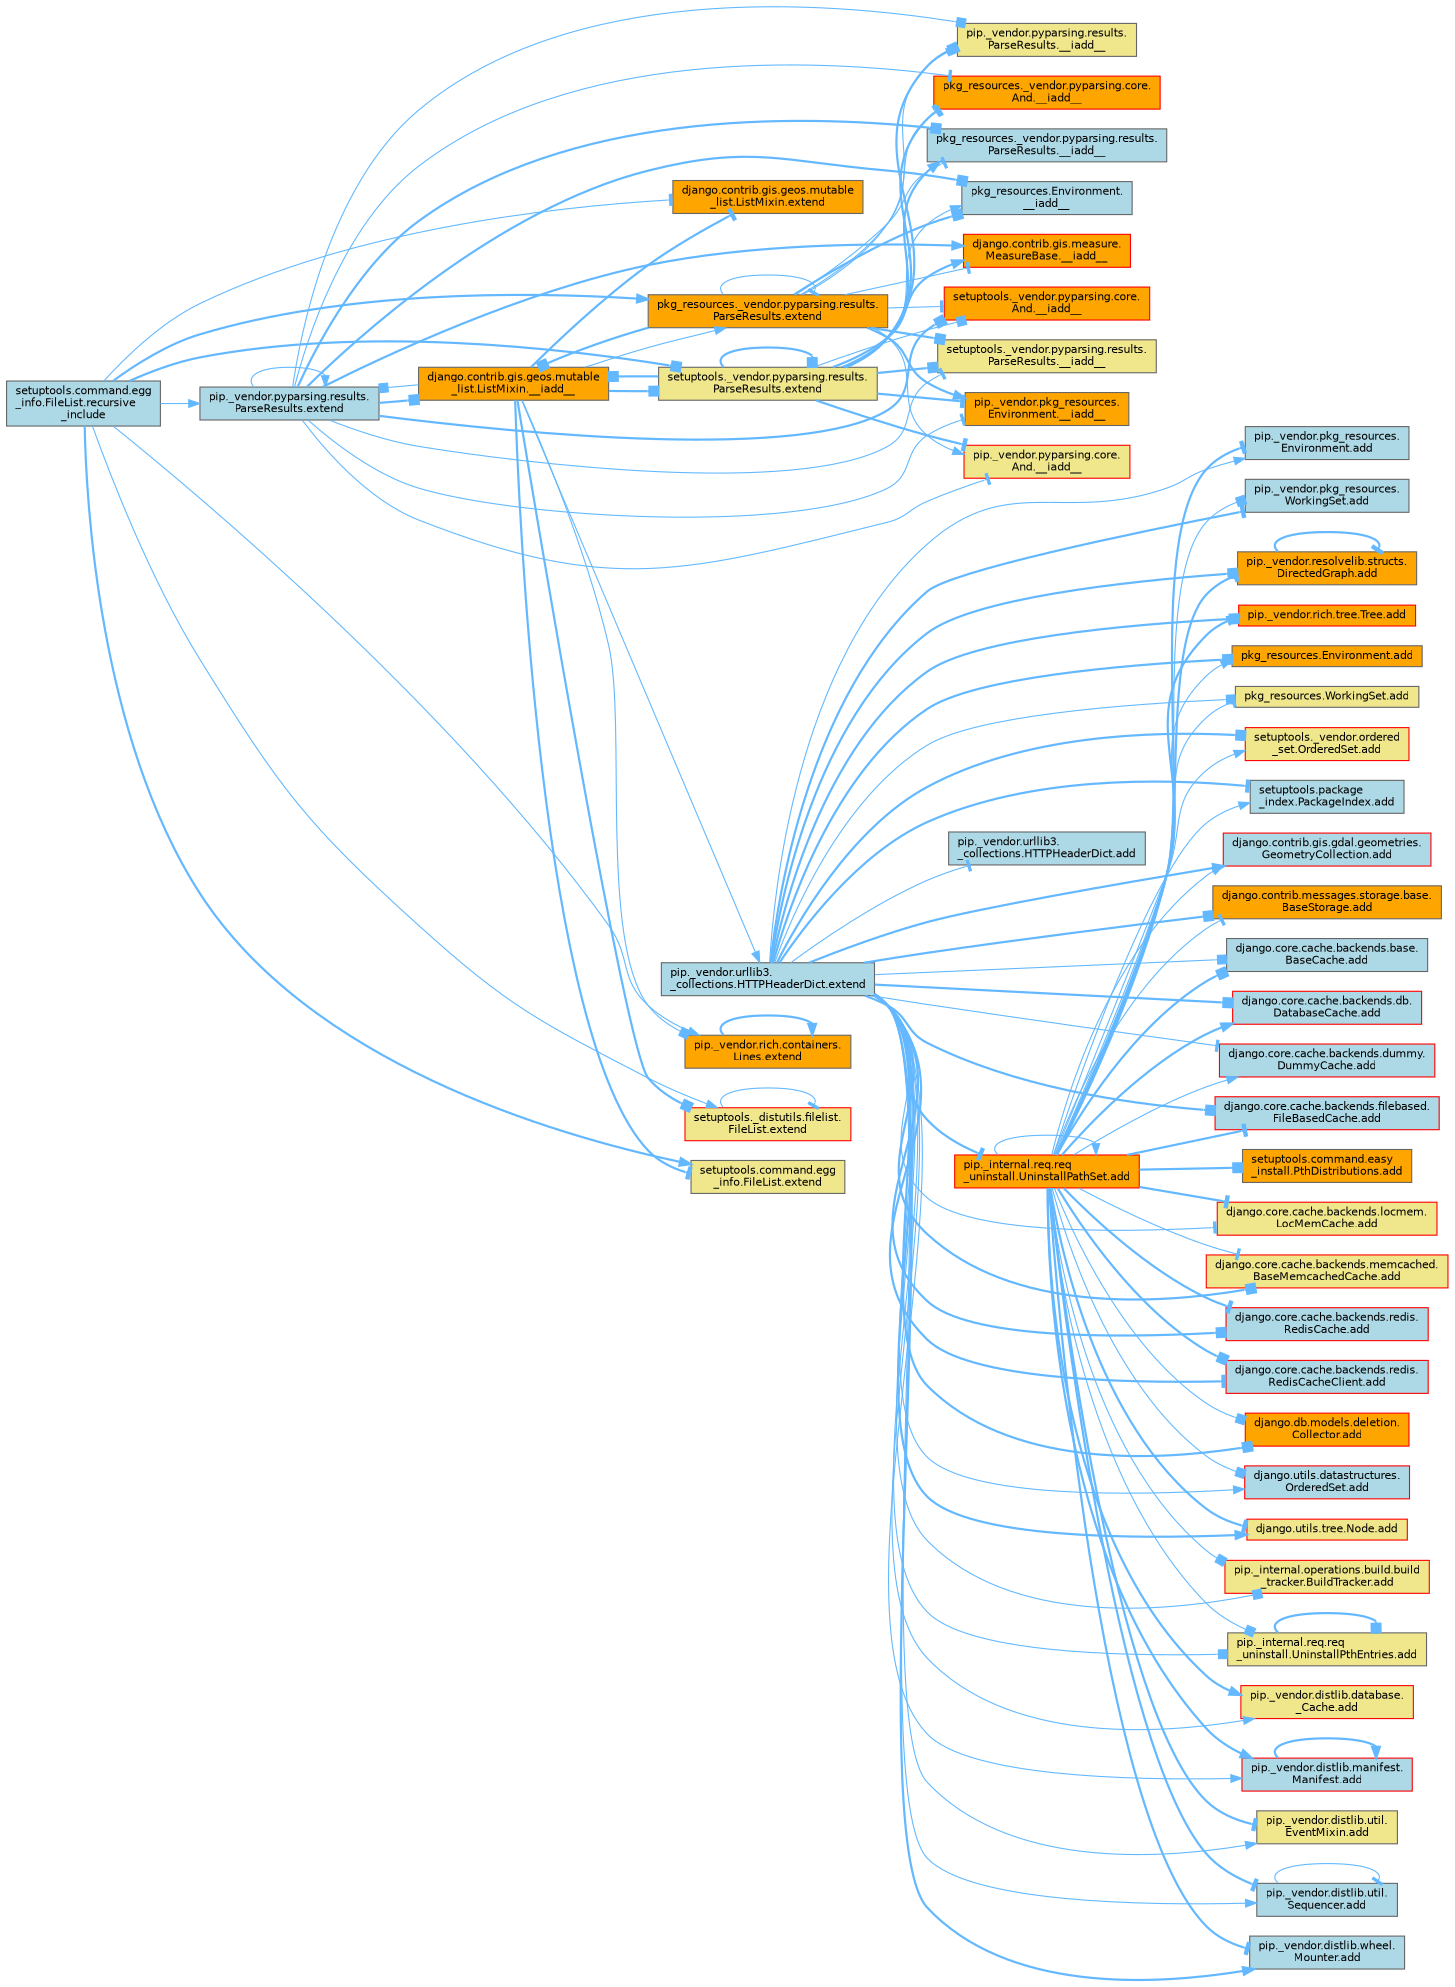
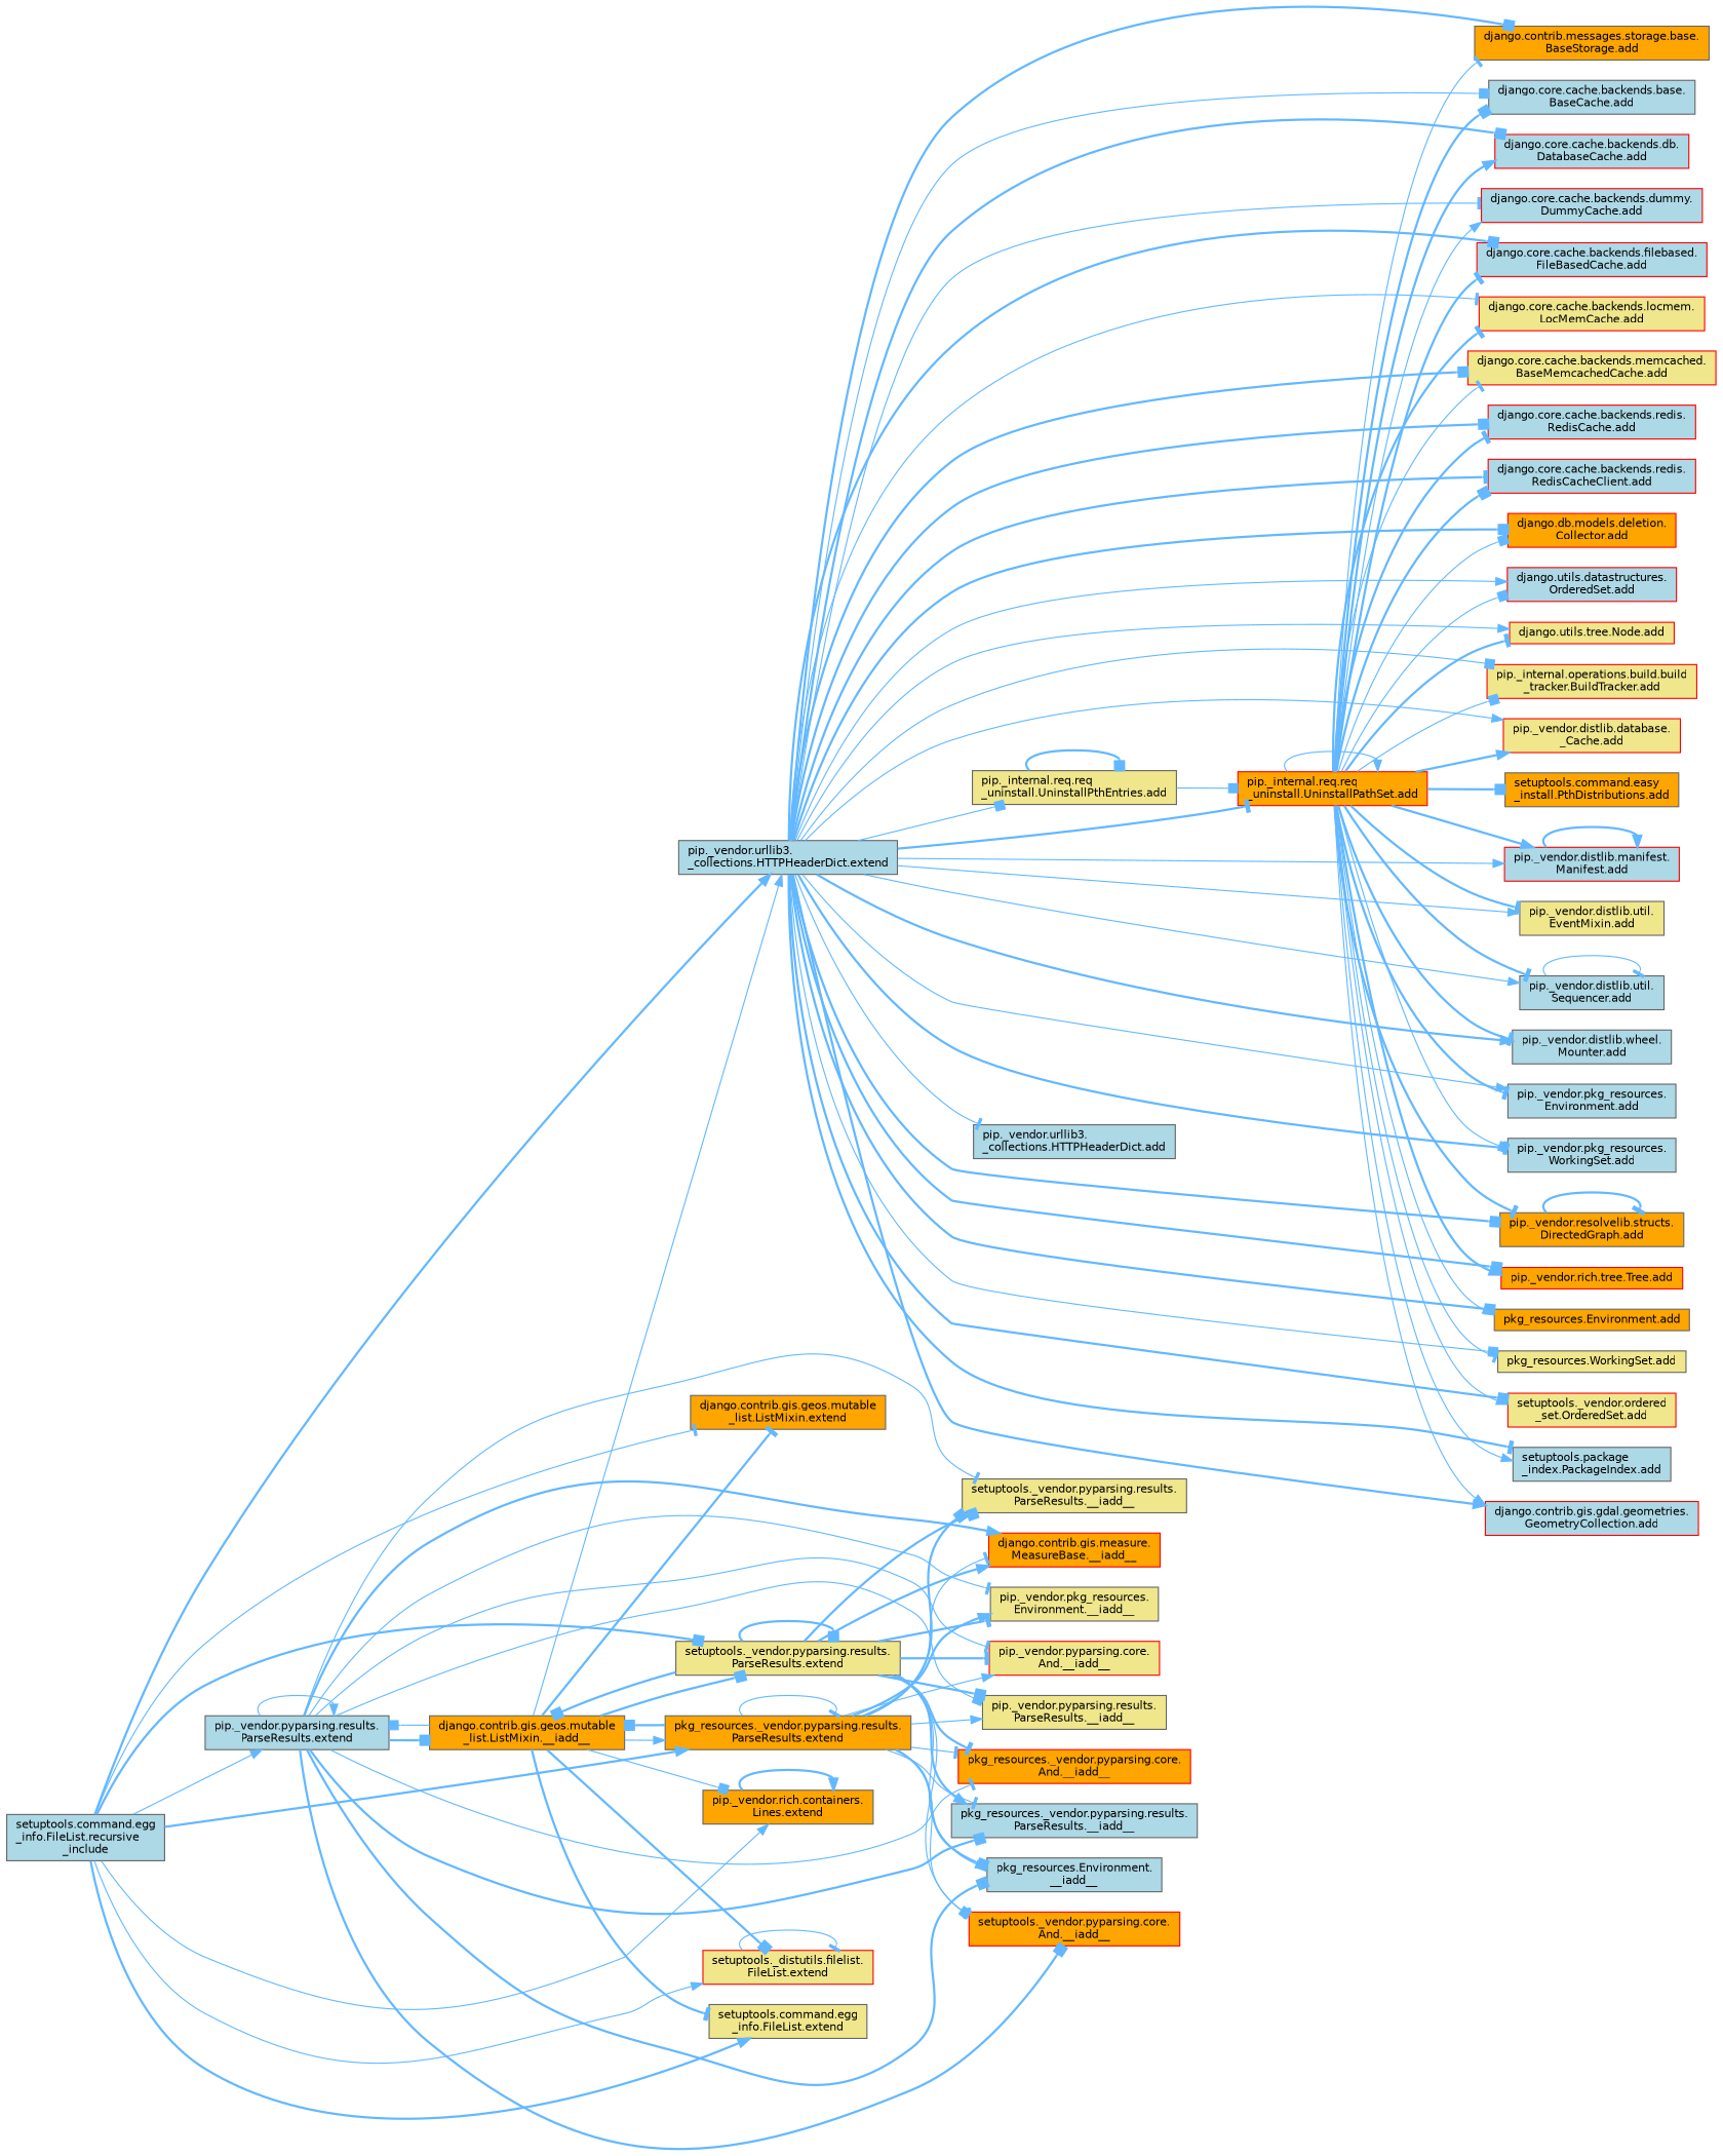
  digraph {
    rankdir=LR
    node [color=grey40 fillcolor=lightblue fontname=Helvetica fontsize=10 shape=box style=filled]
    edge [arrowhead=box color=steelblue1 fontname=Helvetica fontsize=10 labelfontname=Helvetica labelfontsize=10 style=bold]
    n1 [color=gray40 fontcolor=black height=0.2 label="setuptools.command.egg\l_info.FileList.recursive\l_include" width=0.4]
    n2 [fillcolor=orange height=0.2 label="django.contrib.gis.geos.mutable\l_list.ListMixin.extend" width=0.4]
    n3 [height=0.2 label="pip._vendor.pyparsing.results.\lParseResults.extend" width=0.4]
    n4 [fillcolor=orange height=0.2 label="pip._vendor.rich.containers.\lLines.extend" width=0.4]
    n5 [height=0.2 label="pip._vendor.urllib3.\l_collections.HTTPHeaderDict.extend" width=0.4]
    n6 [fillcolor=orange height=0.2 label="pkg_resources._vendor.pyparsing.results.\lParseResults.extend" width=0.4]
    n7 [color=red fillcolor=khaki height=0.2 label="setuptools._distutils.filelist.\lFileList.extend" width=0.4]
    n8 [fillcolor=khaki height=0.2 label="setuptools._vendor.pyparsing.results.\lParseResults.extend" width=0.4]
    n9 [fillcolor=khaki height=0.2 label="setuptools.command.egg\l_info.FileList.extend" width=0.4]
    n10 [fillcolor=orange height=0.2 label="django.contrib.gis.geos.mutable\l_list.ListMixin.__iadd__" width=0.4]
    n11 [color=red fillcolor=orange height=0.2 label="django.contrib.gis.measure.\lMeasureBase.__iadd__" width=0.4]
-   n12 [fillcolor=orange height=0.2 label="pip._vendor.pkg_resources.\lEnvironment.__iadd__" width=0.4]
+   n12 [fillcolor=khaki height=0.2 label="pip._vendor.pkg_resources.\lEnvironment.__iadd__" width=0.4]
    n13 [color=red fillcolor=khaki height=0.2 label="pip._vendor.pyparsing.core.\lAnd.__iadd__" width=0.4]
    n14 [fillcolor=khaki height=0.2 label="pip._vendor.pyparsing.results.\lParseResults.__iadd__" width=0.4]
    n15 [color=red fillcolor=orange height=0.2 label="pkg_resources._vendor.pyparsing.core.\lAnd.__iadd__" width=0.4]
    n16 [height=0.2 label="pkg_resources._vendor.pyparsing.results.\lParseResults.__iadd__" width=0.4]
    n17 [height=0.2 label="pkg_resources.Environment.\l__iadd__" width=0.4]
    n18 [color=red fillcolor=orange height=0.2 label="setuptools._vendor.pyparsing.core.\lAnd.__iadd__" width=0.4]
    n19 [fillcolor=khaki height=0.2 label="setuptools._vendor.pyparsing.results.\lParseResults.__iadd__" width=0.4]
    n20 [color=red height=0.2 label="django.contrib.gis.gdal.geometries.\lGeometryCollection.add" width=0.4]
    n21 [fillcolor=orange height=0.2 label="django.contrib.messages.storage.base.\lBaseStorage.add" width=0.4]
    n22 [height=0.2 label="django.core.cache.backends.base.\lBaseCache.add" width=0.4]
    n23 [color=red height=0.2 label="django.core.cache.backends.db.\lDatabaseCache.add" width=0.4]
    n24 [color=red height=0.2 label="django.core.cache.backends.dummy.\lDummyCache.add" width=0.4]
    n25 [color=red height=0.2 label="django.core.cache.backends.filebased.\lFileBasedCache.add" width=0.4]
    n26 [color=red fillcolor=khaki height=0.2 label="django.core.cache.backends.locmem.\lLocMemCache.add" width=0.4]
    n27 [color=red fillcolor=khaki height=0.2 label="django.core.cache.backends.memcached.\lBaseMemcachedCache.add" width=0.4]
    n28 [color=red height=0.2 label="django.core.cache.backends.redis.\lRedisCache.add" width=0.4]
    n29 [color=red height=0.2 label="django.core.cache.backends.redis.\lRedisCacheClient.add" width=0.4]
    n30 [color=red fillcolor=orange height=0.2 label="django.db.models.deletion.\lCollector.add" width=0.4]
    n31 [color=red height=0.2 label="django.utils.datastructures.\lOrderedSet.add" width=0.4]
    n32 [color=red fillcolor=khaki height=0.2 label="django.utils.tree.Node.add" width=0.4]
    n33 [color=red fillcolor=khaki height=0.2 label="pip._internal.operations.build.build\l_tracker.BuildTracker.add" width=0.4]
    n34 [color=red fillcolor=orange height=0.2 label="pip._internal.req.req\l_uninstall.UninstallPathSet.add" width=0.4]
    n35 [fillcolor=khaki height=0.2 label="pip._internal.req.req\l_uninstall.UninstallPthEntries.add" width=0.4]
    n36 [color=red fillcolor=khaki height=0.2 label="pip._vendor.distlib.database.\l_Cache.add" width=0.4]
    n37 [color=red height=0.2 label="pip._vendor.distlib.manifest.\lManifest.add" width=0.4]
    n38 [fillcolor=khaki height=0.2 label="pip._vendor.distlib.util.\lEventMixin.add" width=0.4]
    n39 [height=0.2 label="pip._vendor.distlib.util.\lSequencer.add" width=0.4]
    n40 [height=0.2 label="pip._vendor.distlib.wheel.\lMounter.add" width=0.4]
    n41 [height=0.2 label="pip._vendor.pkg_resources.\lEnvironment.add" width=0.4]
    n42 [height=0.2 label="pip._vendor.pkg_resources.\lWorkingSet.add" width=0.4]
    n43 [fillcolor=orange height=0.2 label="pip._vendor.resolvelib.structs.\lDirectedGraph.add" width=0.4]
    n44 [color=red fillcolor=orange height=0.2 label="pip._vendor.rich.tree.Tree.add" width=0.4]
    n45 [height=0.2 label="pip._vendor.urllib3.\l_collections.HTTPHeaderDict.add" width=0.4]
    n46 [fillcolor=orange height=0.2 label="pkg_resources.Environment.add" width=0.4]
    n47 [fillcolor=khaki height=0.2 label="pkg_resources.WorkingSet.add" width=0.4]
    n48 [color=red fillcolor=khaki height=0.2 label="setuptools._vendor.ordered\l_set.OrderedSet.add" width=0.4]
    n49 [height=0.2 label="setuptools.package\l_index.PackageIndex.add" width=0.4]
    n50 [fillcolor=orange height=0.2 label="setuptools.command.easy\l_install.PthDistributions.add" width=0.4]
    n1 -> n2 [arrowhead=tee style=solid]
    n1 -> n3 [arrowhead=normal style=solid]
    n1 -> n4 [arrowhead=normal style=solid]
+   n1 -> n5 [arrowhead=normal]
    n1 -> n6 [arrowhead=normal]
    n1 -> n7 [arrowhead=normal style=solid]
    n1 -> n8
    n1 -> n9 [arrowhead=normal]
    n3 -> n3 [arrowhead=normal style=solid]
    n3 -> n10
    n3 -> n11 [arrowhead=normal]
    n3 -> n12 [arrowhead=tee style=solid]
    n3 -> n13 [arrowhead=tee style=solid]
    n3 -> n14 [style=solid]
    n3 -> n15 [arrowhead=tee style=solid]
    n3 -> n16
    n3 -> n17
    n3 -> n18
    n3 -> n19 [arrowhead=tee style=solid]
    n4 -> n4 [arrowhead=normal]
    n5 -> n20 [arrowhead=normal]
    n5 -> n21
    n5 -> n22 [style=solid]
    n5 -> n23
    n5 -> n24 [arrowhead=tee style=solid]
    n5 -> n25
    n5 -> n26 [arrowhead=tee style=solid]
    n5 -> n27
    n5 -> n28
    n5 -> n29 [arrowhead=tee]
    n5 -> n30
    n5 -> n31 [arrowhead=normal style=solid]
-   n5 -> n32 [arrowhead=normal]
+   n5 -> n32 [arrowhead=normal style=solid]
    n5 -> n33 [style=solid]
    n5 -> n34 [arrowhead=tee]
    n5 -> n35 [style=solid]
    n5 -> n36 [arrowhead=normal style=solid]
    n5 -> n37 [arrowhead=normal style=solid]
    n5 -> n38 [arrowhead=normal style=solid]
    n5 -> n39 [arrowhead=normal style=solid]
    n5 -> n40 [arrowhead=normal]
    n5 -> n41 [arrowhead=normal style=solid]
    n5 -> n42 [arrowhead=tee]
    n5 -> n43
    n5 -> n44
    n5 -> n45 [arrowhead=tee style=solid]
    n5 -> n46
    n5 -> n47 [style=solid]
    n5 -> n48
    n5 -> n49 [arrowhead=tee]
    n6 -> n6 [arrowhead=tee style=solid]
    n6 -> n10
    n6 -> n11 [arrowhead=tee style=solid]
    n6 -> n12 [arrowhead=normal]
    n6 -> n13 [arrowhead=normal style=solid]
    n6 -> n14 [arrowhead=normal style=solid]
    n6 -> n15 [arrowhead=tee style=solid]
    n6 -> n16 [arrowhead=tee style=solid]
    n6 -> n17
    n6 -> n18 [arrowhead=tee style=solid]
    n6 -> n19
    n7 -> n7 [arrowhead=tee style=solid]
    n8 -> n8
    n8 -> n10
    n8 -> n11 [arrowhead=normal]
    n8 -> n12 [arrowhead=tee]
    n8 -> n13 [arrowhead=tee]
    n8 -> n14
    n8 -> n15 [arrowhead=tee]
    n8 -> n16 [arrowhead=normal]
    n8 -> n17 [arrowhead=normal style=solid]
    n8 -> n18 [style=solid]
    n8 -> n19
    n10 -> n2 [arrowhead=tee]
    n10 -> n3 [style=solid]
    n10 -> n4 [style=solid]
    n10 -> n5 [arrowhead=normal style=solid]
    n10 -> n6 [arrowhead=normal style=solid]
    n10 -> n7
    n10 -> n8
    n10 -> n9 [arrowhead=tee]
    n34 -> n20 [arrowhead=normal style=solid]
    n34 -> n21 [arrowhead=tee style=solid]
    n34 -> n22
    n34 -> n23 [arrowhead=normal]
    n34 -> n24 [arrowhead=normal style=solid]
    n34 -> n25 [arrowhead=tee]
    n34 -> n26 [arrowhead=tee]
    n34 -> n27 [arrowhead=tee style=solid]
    n34 -> n28 [arrowhead=tee]
    n34 -> n29
    n34 -> n30 [style=solid]
    n34 -> n31 [style=solid]
    n34 -> n32 [arrowhead=tee]
    n34 -> n33 [style=solid]
    n34 -> n34 [arrowhead=normal style=solid]
-   n34 -> n35 [style=solid]
+   n35 -> n34 [style=solid]
    n34 -> n36 [arrowhead=normal]
    n34 -> n37 [arrowhead=normal]
    n34 -> n38 [arrowhead=tee]
    n34 -> n39 [arrowhead=tee]
    n34 -> n40 [arrowhead=tee]
    n34 -> n41 [arrowhead=tee]
    n34 -> n42 [style=solid]
    n34 -> n43 [arrowhead=tee]
    n34 -> n44 [arrowhead=normal]
    n34 -> n46 [arrowhead=normal style=solid]
    n34 -> n47 [arrowhead=tee style=solid]
    n34 -> n48 [arrowhead=normal style=solid]
    n34 -> n49 [arrowhead=normal style=solid]
    n34 -> n50
    n35 -> n35
    n37 -> n37 [arrowhead=normal]
    n39 -> n39 [arrowhead=tee style=solid]
    n43 -> n43 [arrowhead=tee]
  }
